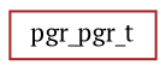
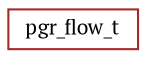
  digraph {
    rankdir=LR
    fontname="PT Serif"
-   n1 [color=brown fillcolor=white fontname="PT Serif" fontsize=10 height=0.2 label=pgr_pgr_t shape=record style=filled width=0.4]
+   n1 [color=brown fillcolor=white fontname="PT Serif" fontsize=10 height=0.2 label=pgr_flow_t shape=record style=filled width=0.4]
  }
